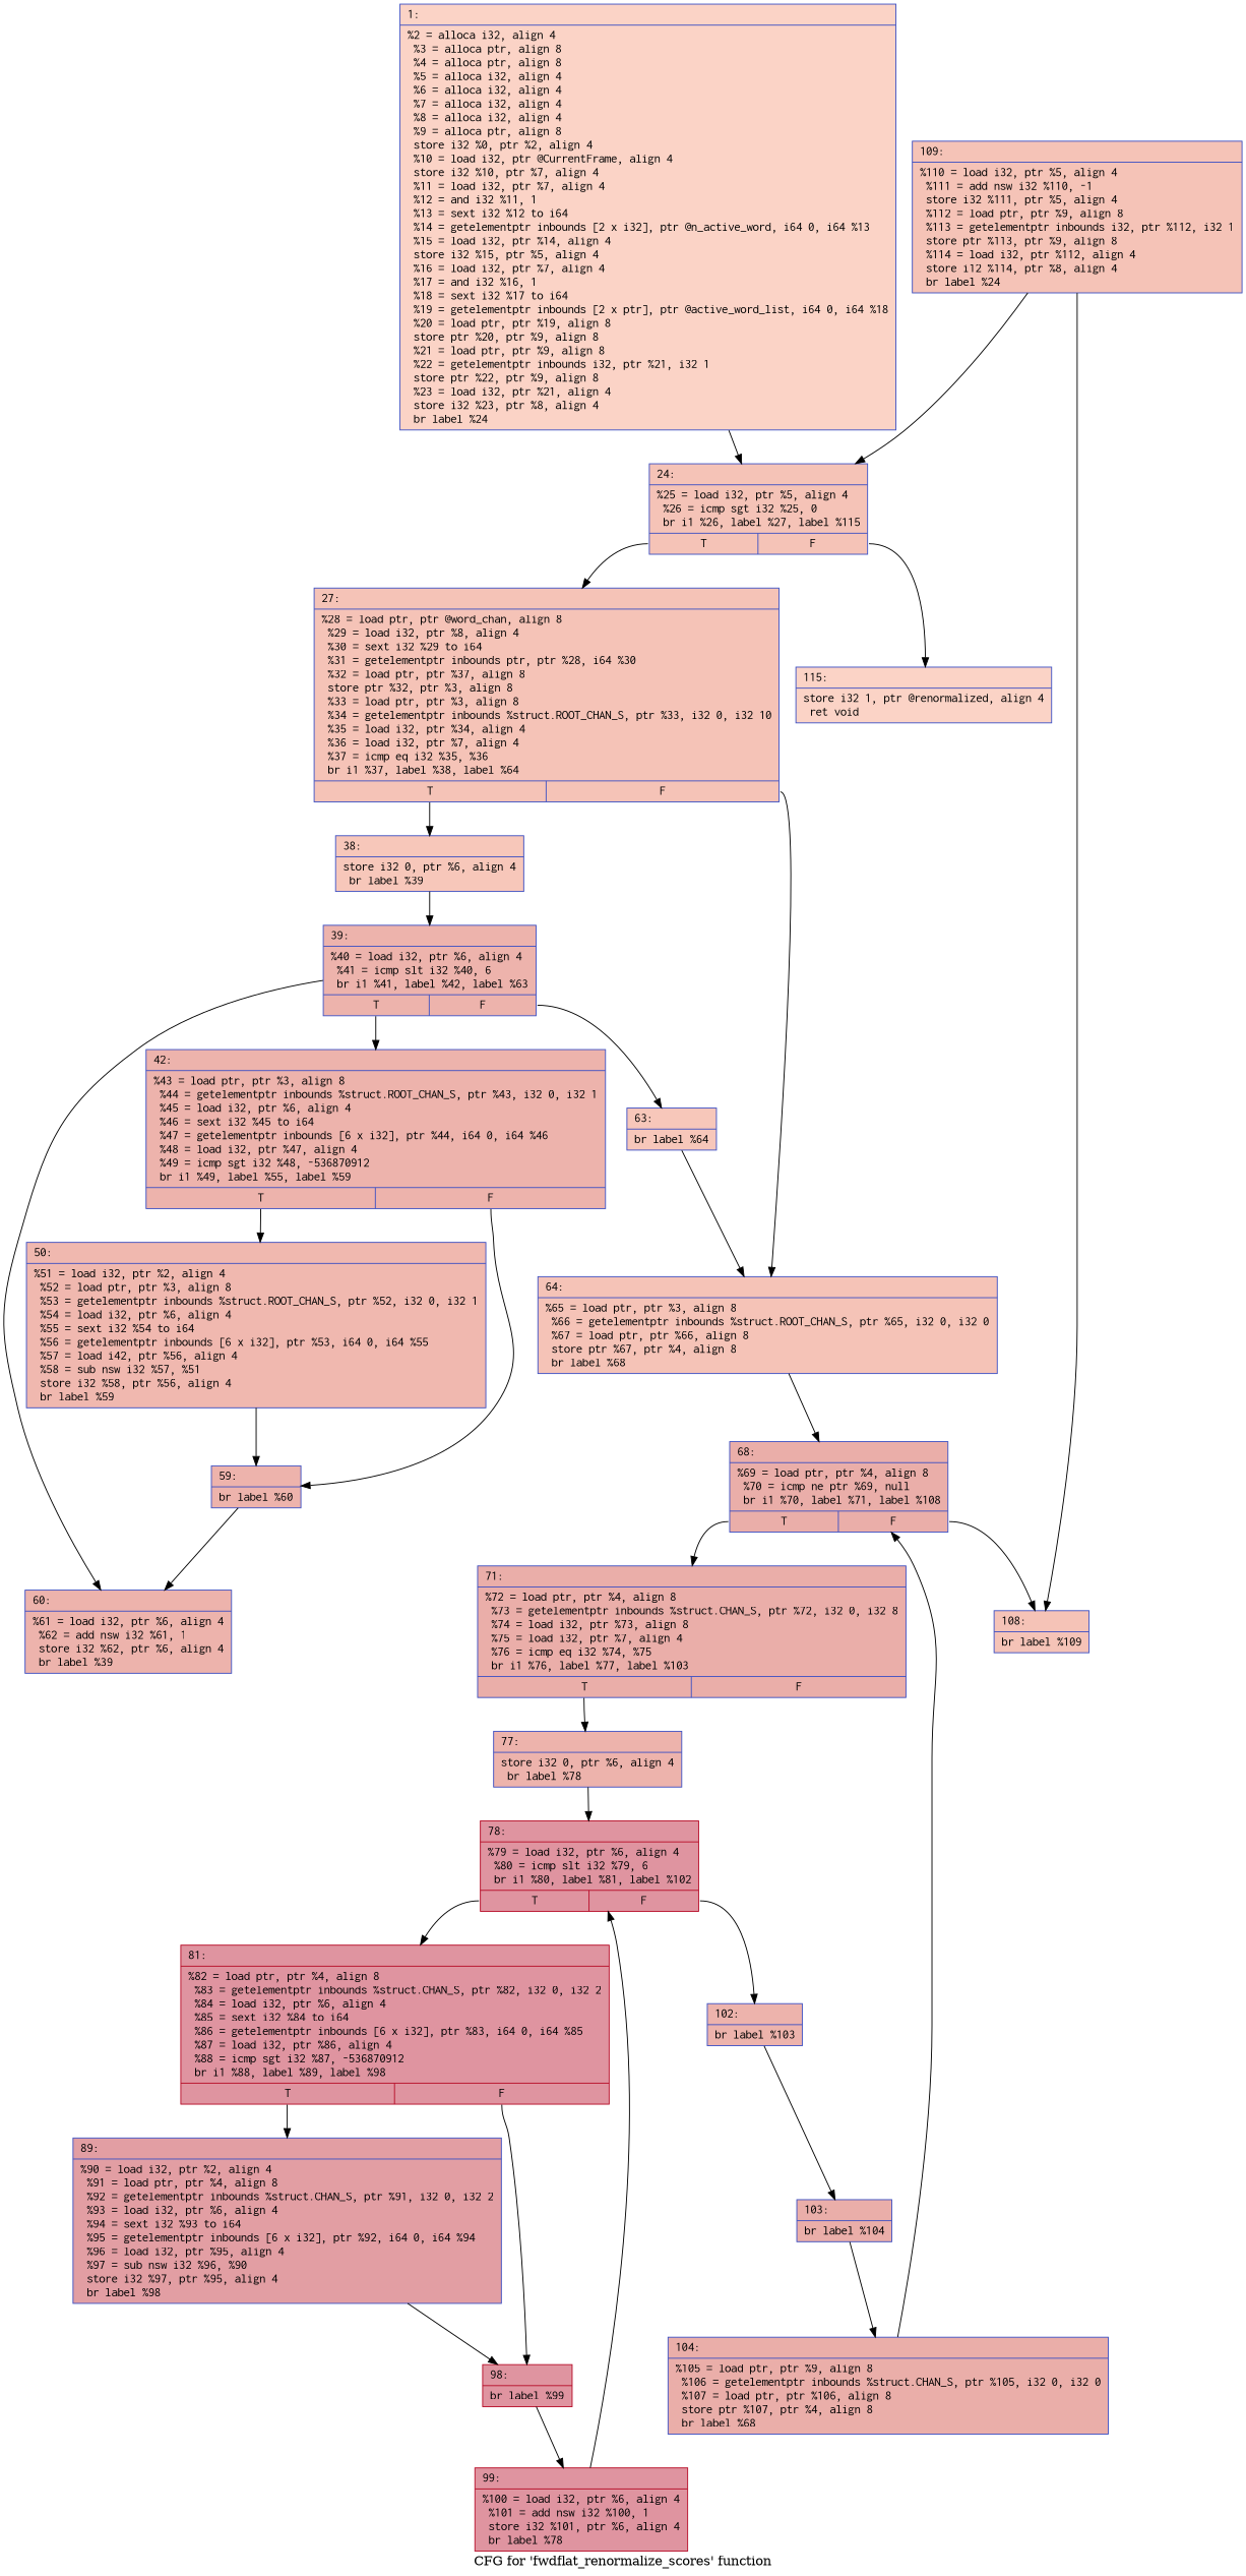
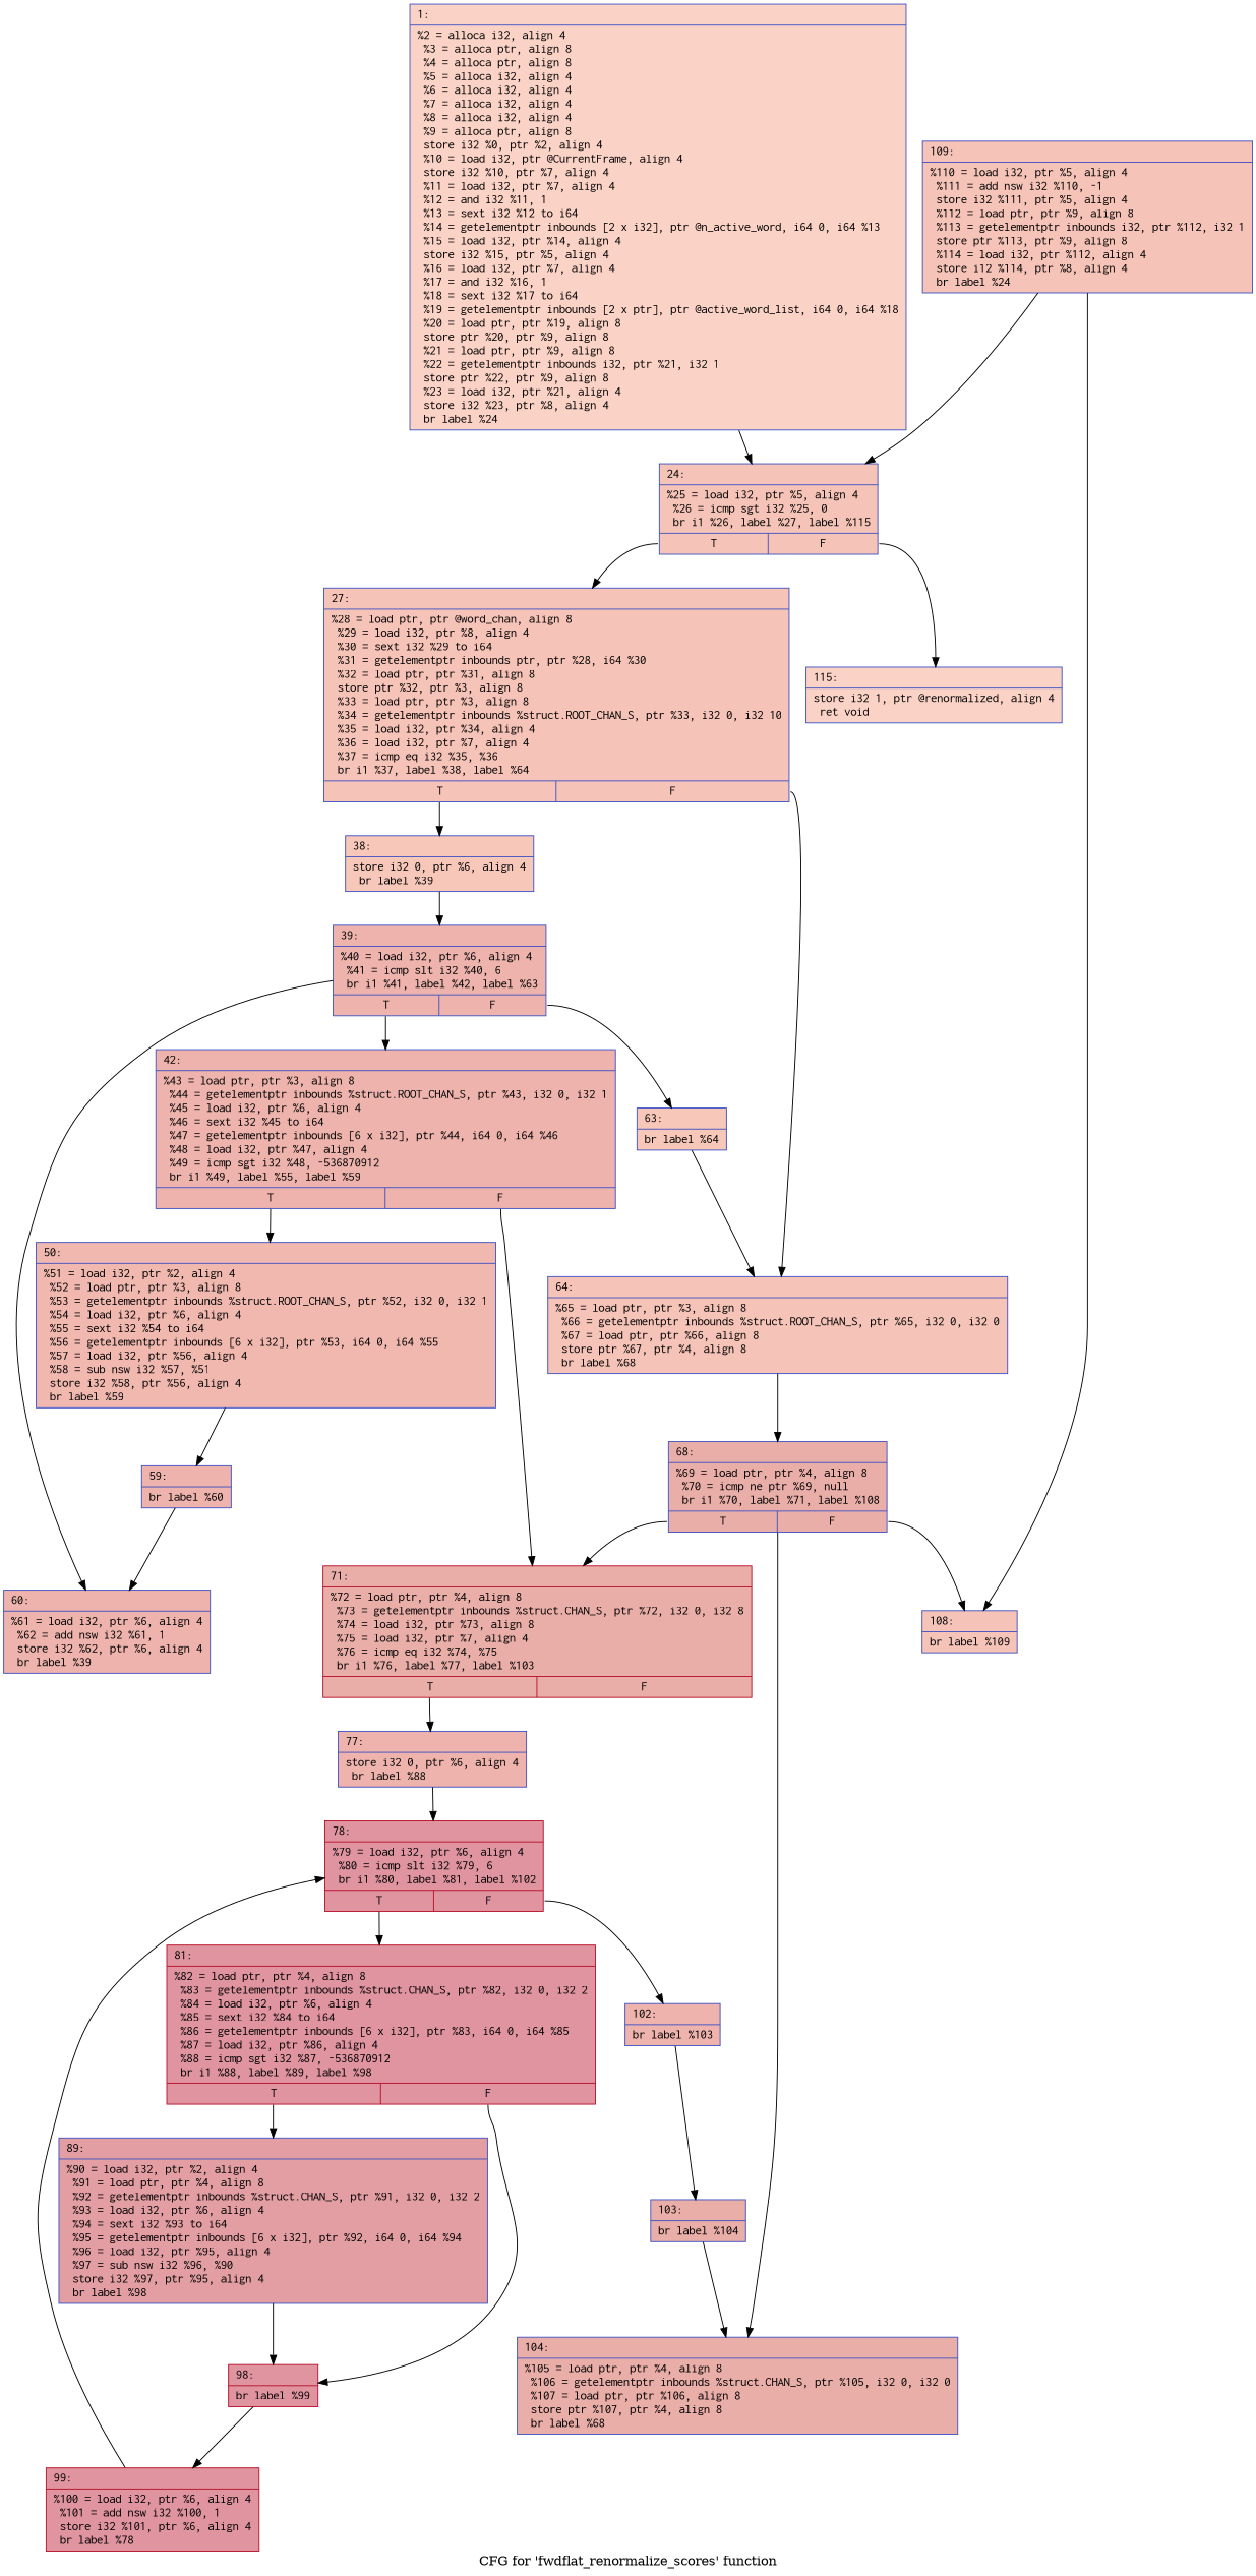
  digraph {
    label="CFG for 'fwdflat_renormalize_scores' function"
    node [color="#3d50c3ff" fillcolor="#d6524470" fontname=Courier shape=record style=filled]
    n1 [fillcolor="#f59c7d70" label="{1:\l|  %2 = alloca i32, align 4\l  %3 = alloca ptr, align 8\l  %4 = alloca ptr, align 8\l  %5 = alloca i32, align 4\l  %6 = alloca i32, align 4\l  %7 = alloca i32, align 4\l  %8 = alloca i32, align 4\l  %9 = alloca ptr, align 8\l  store i32 %0, ptr %2, align 4\l  %10 = load i32, ptr @CurrentFrame, align 4\l  store i32 %10, ptr %7, align 4\l  %11 = load i32, ptr %7, align 4\l  %12 = and i32 %11, 1\l  %13 = sext i32 %12 to i64\l  %14 = getelementptr inbounds [2 x i32], ptr @n_active_word, i64 0, i64 %13\l  %15 = load i32, ptr %14, align 4\l  store i32 %15, ptr %5, align 4\l  %16 = load i32, ptr %7, align 4\l  %17 = and i32 %16, 1\l  %18 = sext i32 %17 to i64\l  %19 = getelementptr inbounds [2 x ptr], ptr @active_word_list, i64 0, i64 %18\l  %20 = load ptr, ptr %19, align 8\l  store ptr %20, ptr %9, align 8\l  %21 = load ptr, ptr %9, align 8\l  %22 = getelementptr inbounds i32, ptr %21, i32 1\l  store ptr %22, ptr %9, align 8\l  %23 = load i32, ptr %21, align 4\l  store i32 %23, ptr %8, align 4\l  br label %24\l}"]
    n2 [fillcolor="#e8765c70" label="{24:\l|  %25 = load i32, ptr %5, align 4\l  %26 = icmp sgt i32 %25, 0\l  br i1 %26, label %27, label %115\l|{<s0>T|<s1>F}}"]
-   n3 [fillcolor="#e8765c70" label="{27:\l|  %28 = load ptr, ptr @word_chan, align 8\l  %29 = load i32, ptr %8, align 4\l  %30 = sext i32 %29 to i64\l  %31 = getelementptr inbounds ptr, ptr %28, i64 %30\l  %32 = load ptr, ptr %37, align 8\l  store ptr %32, ptr %3, align 8\l  %33 = load ptr, ptr %3, align 8\l  %34 = getelementptr inbounds %struct.ROOT_CHAN_S, ptr %33, i32 0, i32 10\l  %35 = load i32, ptr %34, align 4\l  %36 = load i32, ptr %7, align 4\l  %37 = icmp eq i32 %35, %36\l  br i1 %37, label %38, label %64\l|{<s0>T|<s1>F}}"]
+   n3 [fillcolor="#e8765c70" label="{27:\l|  %28 = load ptr, ptr @word_chan, align 8\l  %29 = load i32, ptr %8, align 4\l  %30 = sext i32 %29 to i64\l  %31 = getelementptr inbounds ptr, ptr %28, i64 %30\l  %32 = load ptr, ptr %31, align 8\l  store ptr %32, ptr %3, align 8\l  %33 = load ptr, ptr %3, align 8\l  %34 = getelementptr inbounds %struct.ROOT_CHAN_S, ptr %33, i32 0, i32 10\l  %35 = load i32, ptr %34, align 4\l  %36 = load i32, ptr %7, align 4\l  %37 = icmp eq i32 %35, %36\l  br i1 %37, label %38, label %64\l|{<s0>T|<s1>F}}"]
    n4 [fillcolor="#f59c7d70" label="{115:\l|  store i32 1, ptr @renormalized, align 4\l  ret void\l}"]
    n5 [fillcolor="#ec7f6370" label="{38:\l|  store i32 0, ptr %6, align 4\l  br label %39\l}"]
    n6 [fillcolor="#e8765c70" label="{64:\l|  %65 = load ptr, ptr %3, align 8\l  %66 = getelementptr inbounds %struct.ROOT_CHAN_S, ptr %65, i32 0, i32 0\l  %67 = load ptr, ptr %66, align 8\l  store ptr %67, ptr %4, align 8\l  br label %68\l}"]
    n7 [label="{39:\l|  %40 = load i32, ptr %6, align 4\l  %41 = icmp slt i32 %40, 6\l  br i1 %41, label %42, label %63\l|{<s0>T|<s1>F}}"]
    n8 [fillcolor="#d0473d70" label="{68:\l|  %69 = load ptr, ptr %4, align 8\l  %70 = icmp ne ptr %69, null\l  br i1 %70, label %71, label %108\l|{<s0>T|<s1>F}}"]
    n9 [label="{42:\l|  %43 = load ptr, ptr %3, align 8\l  %44 = getelementptr inbounds %struct.ROOT_CHAN_S, ptr %43, i32 0, i32 1\l  %45 = load i32, ptr %6, align 4\l  %46 = sext i32 %45 to i64\l  %47 = getelementptr inbounds [6 x i32], ptr %44, i64 0, i64 %46\l  %48 = load i32, ptr %47, align 4\l  %49 = icmp sgt i32 %48, -536870912\l  br i1 %49, label %55, label %59\l|{<s0>T|<s1>F}}"]
    n10 [fillcolor="#ec7f6370" label="{63:\l|  br label %64\l}"]
    n11 [label="{60:\l|  %61 = load i32, ptr %6, align 4\l  %62 = add nsw i32 %61, 1\l  store i32 %62, ptr %6, align 4\l  br label %39\l}"]
-   n12 [fillcolor="#d0473d70" label="{71:\l|  %72 = load ptr, ptr %4, align 8\l  %73 = getelementptr inbounds %struct.CHAN_S, ptr %72, i32 0, i32 8\l  %74 = load i32, ptr %73, align 8\l  %75 = load i32, ptr %7, align 4\l  %76 = icmp eq i32 %74, %75\l  br i1 %76, label %77, label %103\l|{<s0>T|<s1>F}}"]
+   n12 [color="#b70d28ff" fillcolor="#d0473d70" label="{71:\l|  %72 = load ptr, ptr %4, align 8\l  %73 = getelementptr inbounds %struct.CHAN_S, ptr %72, i32 0, i32 8\l  %74 = load i32, ptr %73, align 8\l  %75 = load i32, ptr %7, align 4\l  %76 = icmp eq i32 %74, %75\l  br i1 %76, label %77, label %103\l|{<s0>T|<s1>F}}"]
    n13 [fillcolor="#e8765c70" label="{108:\l|  br label %109\l}"]
-   n14 [fillcolor="#dc5d4a70" label="{50:\l|  %51 = load i32, ptr %2, align 4\l  %52 = load ptr, ptr %3, align 8\l  %53 = getelementptr inbounds %struct.ROOT_CHAN_S, ptr %52, i32 0, i32 1\l  %54 = load i32, ptr %6, align 4\l  %55 = sext i32 %54 to i64\l  %56 = getelementptr inbounds [6 x i32], ptr %53, i64 0, i64 %55\l  %57 = load i42, ptr %56, align 4\l  %58 = sub nsw i32 %57, %51\l  store i32 %58, ptr %56, align 4\l  br label %59\l}"]
+   n14 [fillcolor="#dc5d4a70" label="{50:\l|  %51 = load i32, ptr %2, align 4\l  %52 = load ptr, ptr %3, align 8\l  %53 = getelementptr inbounds %struct.ROOT_CHAN_S, ptr %52, i32 0, i32 1\l  %54 = load i32, ptr %6, align 4\l  %55 = sext i32 %54 to i64\l  %56 = getelementptr inbounds [6 x i32], ptr %53, i64 0, i64 %55\l  %57 = load i32, ptr %56, align 4\l  %58 = sub nsw i32 %57, %51\l  store i32 %58, ptr %56, align 4\l  br label %59\l}"]
    n15 [label="{59:\l|  br label %60\l}"]
-   n16 [label="{77:\l|  store i32 0, ptr %6, align 4\l  br label %78\l}"]
+   n16 [label="{77:\l|  store i32 0, ptr %6, align 4\l  br label %88\l}"]
    n17 [color="#b70d28ff" fillcolor="#b70d2870" label="{78:\l|  %79 = load i32, ptr %6, align 4\l  %80 = icmp slt i32 %79, 6\l  br i1 %80, label %81, label %102\l|{<s0>T|<s1>F}}"]
    n18 [fillcolor="#d0473d70" label="{103:\l|  br label %104\l}"]
-   n19 [fillcolor="#d0473d70" label="{104:\l|  %105 = load ptr, ptr %9, align 8\l  %106 = getelementptr inbounds %struct.CHAN_S, ptr %105, i32 0, i32 0\l  %107 = load ptr, ptr %106, align 8\l  store ptr %107, ptr %4, align 8\l  br label %68\l}"]
+   n19 [fillcolor="#d0473d70" label="{104:\l|  %105 = load ptr, ptr %4, align 8\l  %106 = getelementptr inbounds %struct.CHAN_S, ptr %105, i32 0, i32 0\l  %107 = load ptr, ptr %106, align 8\l  store ptr %107, ptr %4, align 8\l  br label %68\l}"]
    n20 [fillcolor="#e8765c70" label="{109:\l|  %110 = load i32, ptr %5, align 4\l  %111 = add nsw i32 %110, -1\l  store i32 %111, ptr %5, align 4\l  %112 = load ptr, ptr %9, align 8\l  %113 = getelementptr inbounds i32, ptr %112, i32 1\l  store ptr %113, ptr %9, align 8\l  %114 = load i32, ptr %112, align 4\l  store i12 %114, ptr %8, align 4\l  br label %24\l}"]
    n21 [color="#b70d28ff" fillcolor="#b70d2870" label="{81:\l|  %82 = load ptr, ptr %4, align 8\l  %83 = getelementptr inbounds %struct.CHAN_S, ptr %82, i32 0, i32 2\l  %84 = load i32, ptr %6, align 4\l  %85 = sext i32 %84 to i64\l  %86 = getelementptr inbounds [6 x i32], ptr %83, i64 0, i64 %85\l  %87 = load i32, ptr %86, align 4\l  %88 = icmp sgt i32 %87, -536870912\l  br i1 %88, label %89, label %98\l|{<s0>T|<s1>F}}"]
    n22 [label="{102:\l|  br label %103\l}"]
    n23 [fillcolor="#be242e70" label="{89:\l|  %90 = load i32, ptr %2, align 4\l  %91 = load ptr, ptr %4, align 8\l  %92 = getelementptr inbounds %struct.CHAN_S, ptr %91, i32 0, i32 2\l  %93 = load i32, ptr %6, align 4\l  %94 = sext i32 %93 to i64\l  %95 = getelementptr inbounds [6 x i32], ptr %92, i64 0, i64 %94\l  %96 = load i32, ptr %95, align 4\l  %97 = sub nsw i32 %96, %90\l  store i32 %97, ptr %95, align 4\l  br label %98\l}"]
    n24 [color="#b70d28ff" fillcolor="#b70d2870" label="{98:\l|  br label %99\l}"]
    n25 [color="#b70d28ff" fillcolor="#b70d2870" label="{99:\l|  %100 = load i32, ptr %6, align 4\l  %101 = add nsw i32 %100, 1\l  store i32 %101, ptr %6, align 4\l  br label %78\l}"]
    n1 -> n2
    n2 -> n3 [tailport=s0]
    n2 -> n4 [tailport=s1]
    n3 -> n5 [tailport=s0]
    n3 -> n6 [tailport=s1]
    n5 -> n7
    n6 -> n8
    n7 -> n9 [tailport=s0]
    n7 -> n10 [tailport=s1]
    n7 -> n11
    n8 -> n12 [tailport=s0]
    n8 -> n13 [tailport=s1]
    n9 -> n14 [tailport=s0]
-   n9 -> n15 [tailport=s1]
+   n9 -> n12 [tailport=s1]
    n10 -> n6
    n12 -> n16 [tailport=s0]
    n14 -> n15
    n15 -> n11
    n16 -> n17
    n17 -> n21 [tailport=s0]
    n17 -> n22 [tailport=s1]
    n18 -> n19
-   n19 -> n8
+   n8 -> n19
    n20 -> n2
    n20 -> n13
    n21 -> n23 [tailport=s0]
    n21 -> n24 [tailport=s1]
    n22 -> n18
    n23 -> n24
    n24 -> n25
    n25 -> n17
  }
